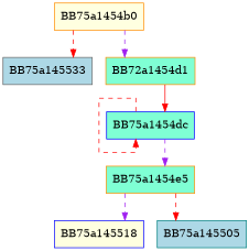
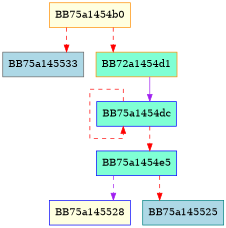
  digraph {
    splines=ortho
    node [color=blue fillcolor=aquamarine shape=box style=filled]
    edge [color=red style=dashed]
    BB75a1454b0 [color=darkorange fillcolor=lightyellow]
    BB75a145533 [color=gray40 fillcolor=lightblue]
    n3 [color=darkorange label=BB72a1454d1]
    BB75a1454dc
-   BB75a1454e5 [color=darkorange]
-   BB75a145528 [fillcolor=lightyellow label=BB75a145518]
-   BB75a145505 [color=teal fillcolor=lightblue]
+   BB75a1454e5
+   BB75a145528 [fillcolor=lightyellow]
+   BB75a145505 [color=teal fillcolor=lightblue label=BB75a145525]
    BB75a1454b0 -> BB75a145533
-   BB75a1454b0 -> n3 [color=purple]
-   n3 -> BB75a1454dc [style=solid]
+   BB75a1454b0 -> n3
+   n3 -> BB75a1454dc [color=purple style=solid]
    BB75a1454dc -> BB75a1454dc
-   BB75a1454dc -> BB75a1454e5 [color=purple]
+   BB75a1454dc -> BB75a1454e5
    BB75a1454e5 -> BB75a145528 [color=purple]
    BB75a1454e5 -> BB75a145505
  }
